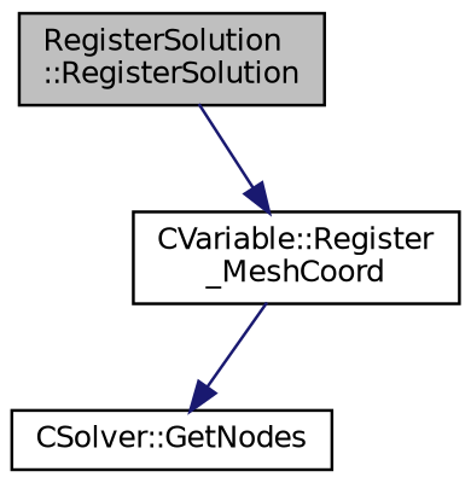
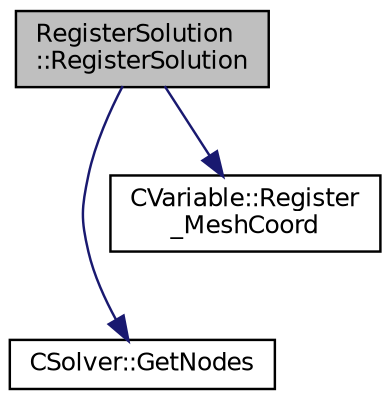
  digraph {
    rankdir=TB
    node [color=black fillcolor=white fontname=Helvetica fontsize=10 shape=record style=filled]
    edge [color=midnightblue fontname=Helvetica fontsize=10 labelfontname=Helvetica labelfontsize=10 style=solid]
    n1 [fillcolor=grey75 fontcolor=black height=0.2 label="RegisterSolution\l::RegisterSolution" width=0.4]
    n2 [height=0.2 label="CSolver::GetNodes" width=0.4]
    n3 [height=0.2 label="CVariable::Register\l_MeshCoord" width=0.4]
-   n3 -> n2
+   n1 -> n2
    n1 -> n3
  }
